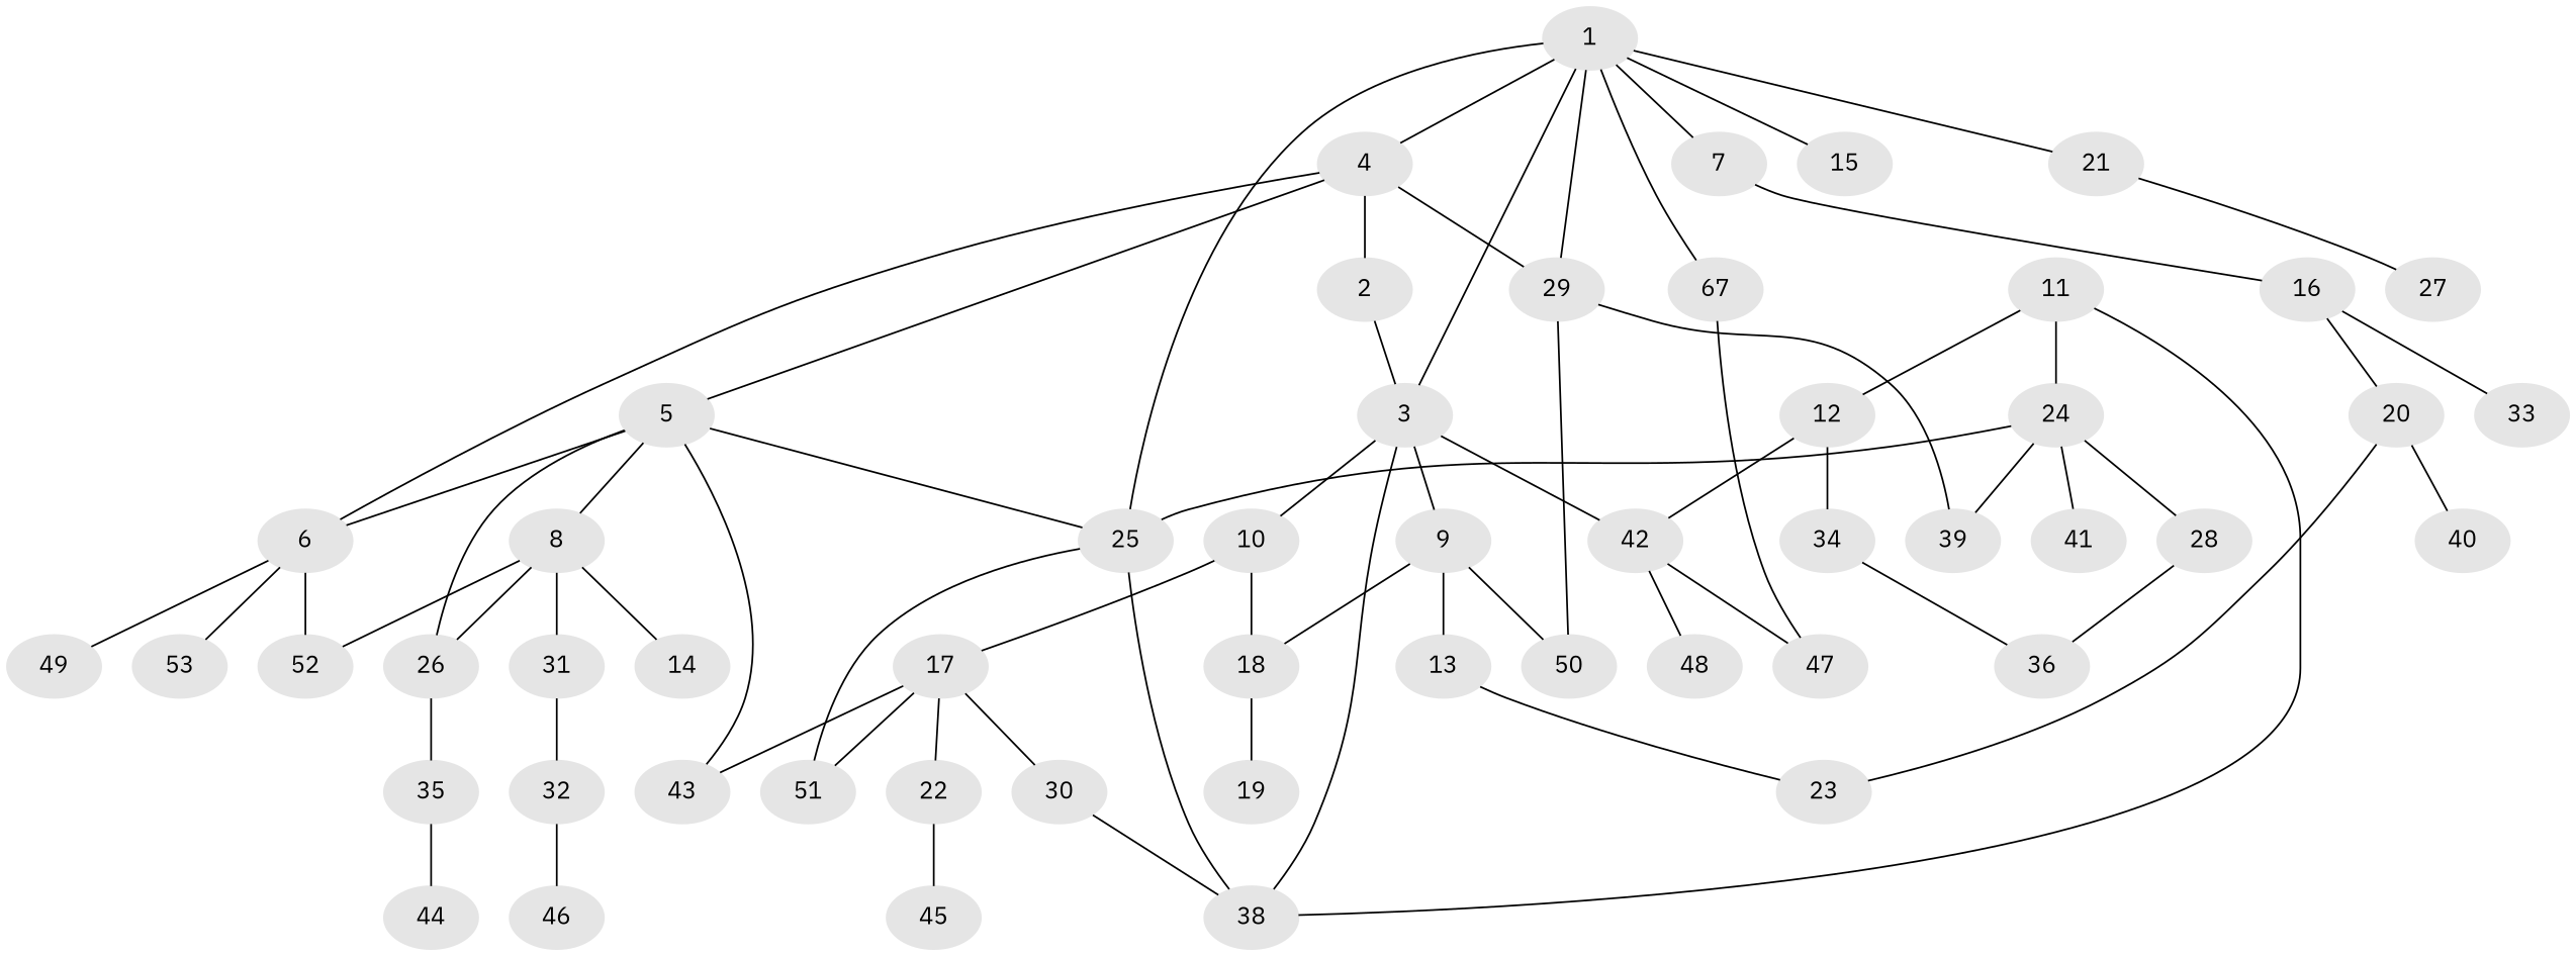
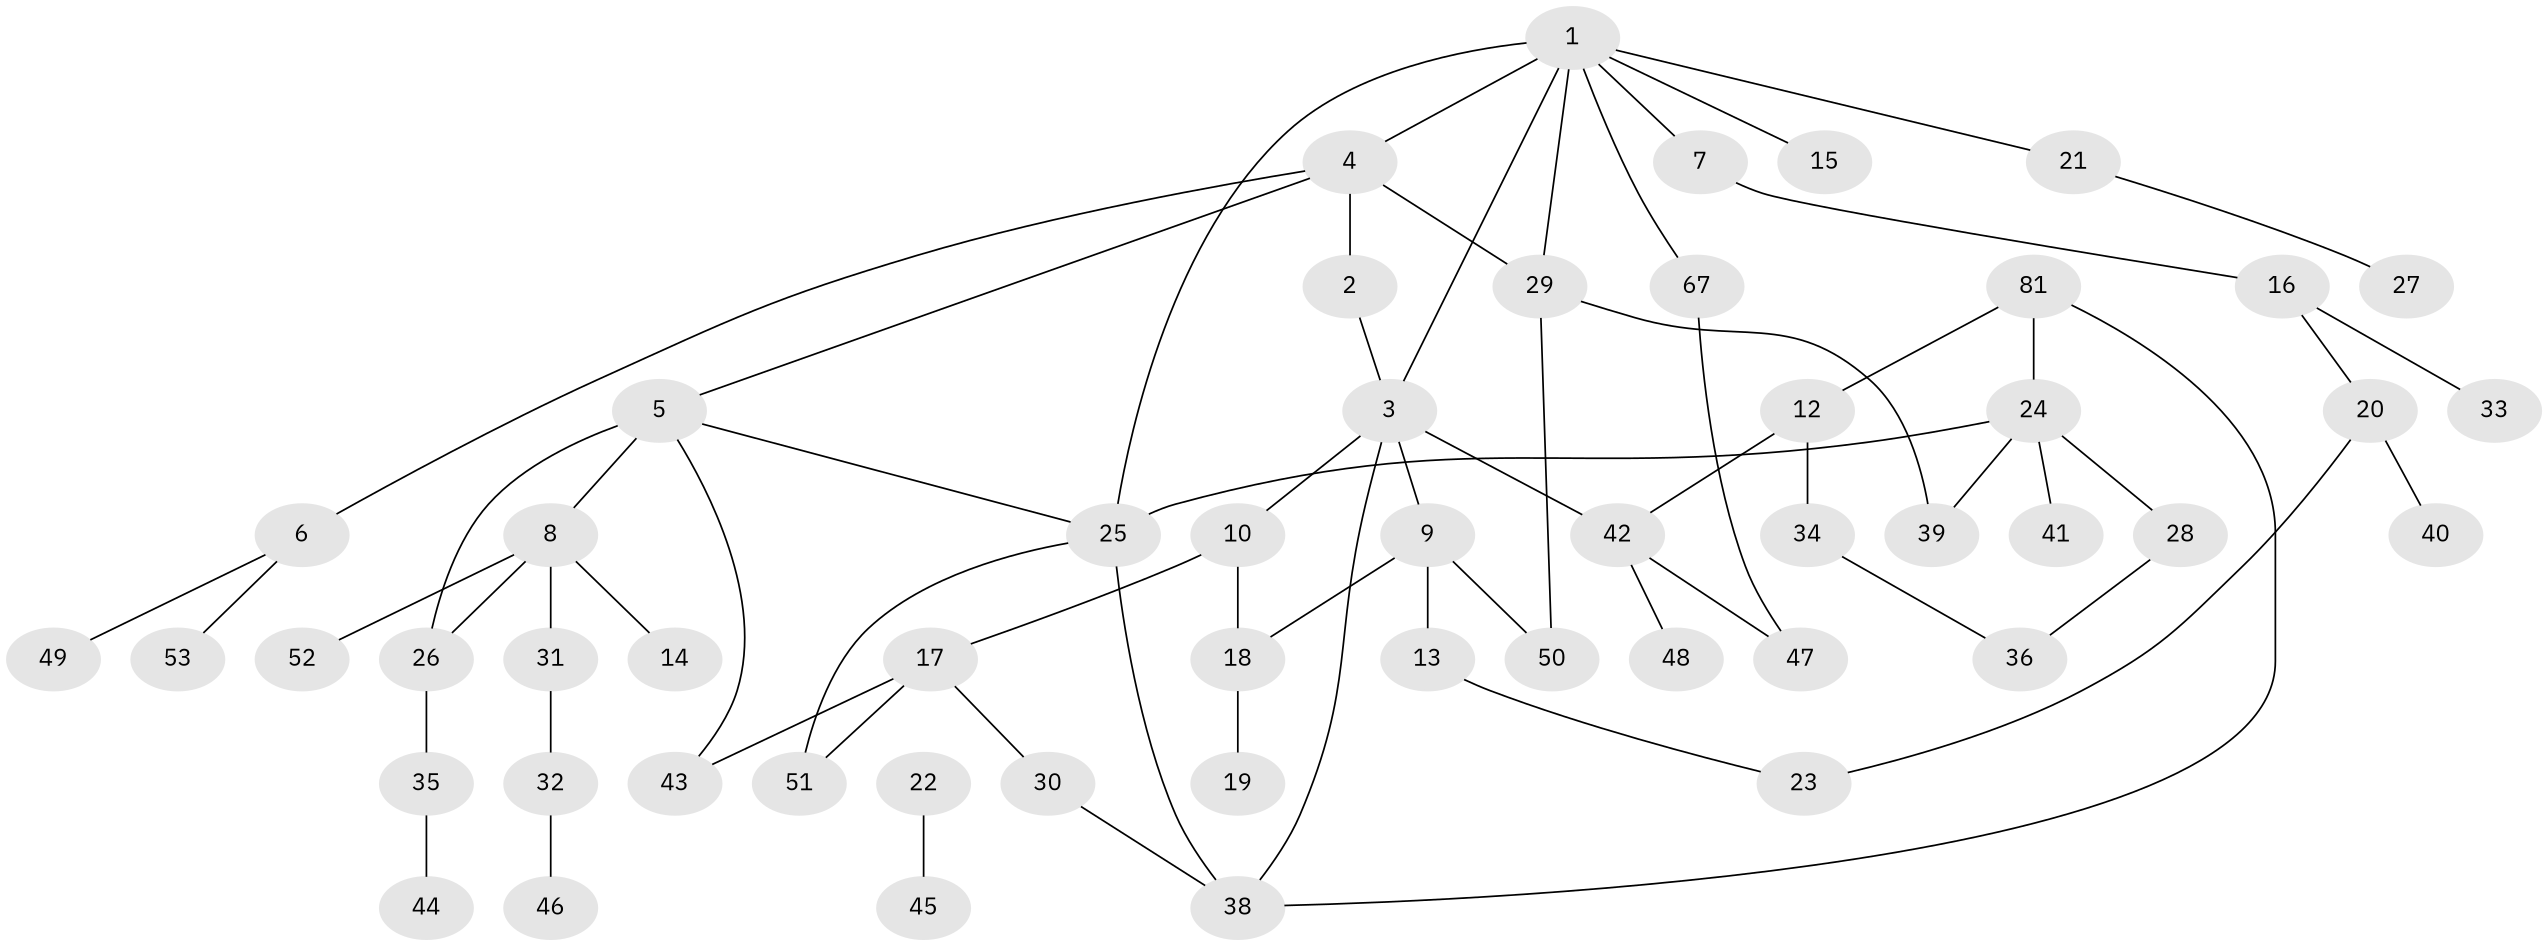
  graph {
    fontname="IBM Plex Sans"
    node [color=gray90 fontname="IBM Plex Sans" style=filled]
    edge [fontname="IBM Plex Sans"]
    1
    3
    4
    7
    15
    21
    25
    29
    n9 [label=67]
    2
    9
    10
    38
    42
    5
    6
    16
    27
    51
    50
    39
    47
    13
    18
    17
    48
    8
    26
    43
    49
    52
    53
    14
    31
-   11
+   11 [label=81]
    12
    24
    35
    20
    33
    32
    23
    19
    22
    30
    34
    28
    41
    36
    40
    45
    44
    46
    1 -- 3
    1 -- 4
    1 -- 7
    1 -- 15
    1 -- 21
    1 -- 25
    1 -- 29
    1 -- n9
    3 -- 9
    3 -- 10
    3 -- 38
    3 -- 42
    4 -- 29
    4 -- 2
    4 -- 5
    4 -- 6
    7 -- 16
    21 -- 27
    25 -- 38
    25 -- 51
    29 -- 50
    29 -- 39
    n9 -- 47
    2 -- 3
    9 -- 50
    9 -- 13
    9 -- 18
    10 -- 18
    10 -- 17
    42 -- 47
    42 -- 48
    5 -- 25
-   5 -- 6
    5 -- 8
    5 -- 26
    5 -- 43
    6 -- 49
-   6 -- 52
    6 -- 53
    16 -- 20
    16 -- 33
    13 -- 23
    18 -- 19
    17 -- 51
    17 -- 43
-   17 -- 22
    17 -- 30
    8 -- 26
    8 -- 52
    8 -- 14
    8 -- 31
    26 -- 35
    31 -- 32
    11 -- 38
    11 -- 12
    11 -- 24
    12 -- 42
    12 -- 34
    24 -- 25
    24 -- 39
    24 -- 28
    24 -- 41
    35 -- 44
    20 -- 23
    20 -- 40
    32 -- 46
    22 -- 45
    30 -- 38
    34 -- 36
    28 -- 36
  }
